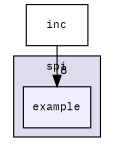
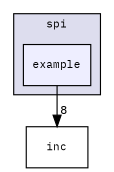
  digraph {
    compound=true
    fontname="IBM Plex Mono"
    node [fontname="IBM Plex Mono" fontsize=10 shape=box]
    n1 [fillcolor="#eeeeff" label=example pencolor=black style=filled]
    n2 [label=inc]
    subgraph cluster_1 {
      bgcolor="#ddddee"
      fontsize=10
      label=spi
      pencolor=black
      n1
    }
-   n2 -> n1 [headlabel=8 labeldistance=1.5 labelfontname=Helvetica labelfontsize=10 fontname="IBM Plex Mono"]
+   n1 -> n2 [headlabel=8 labeldistance=1.5 labelfontname=Helvetica labelfontsize=10 fontname="IBM Plex Mono"]
  }
